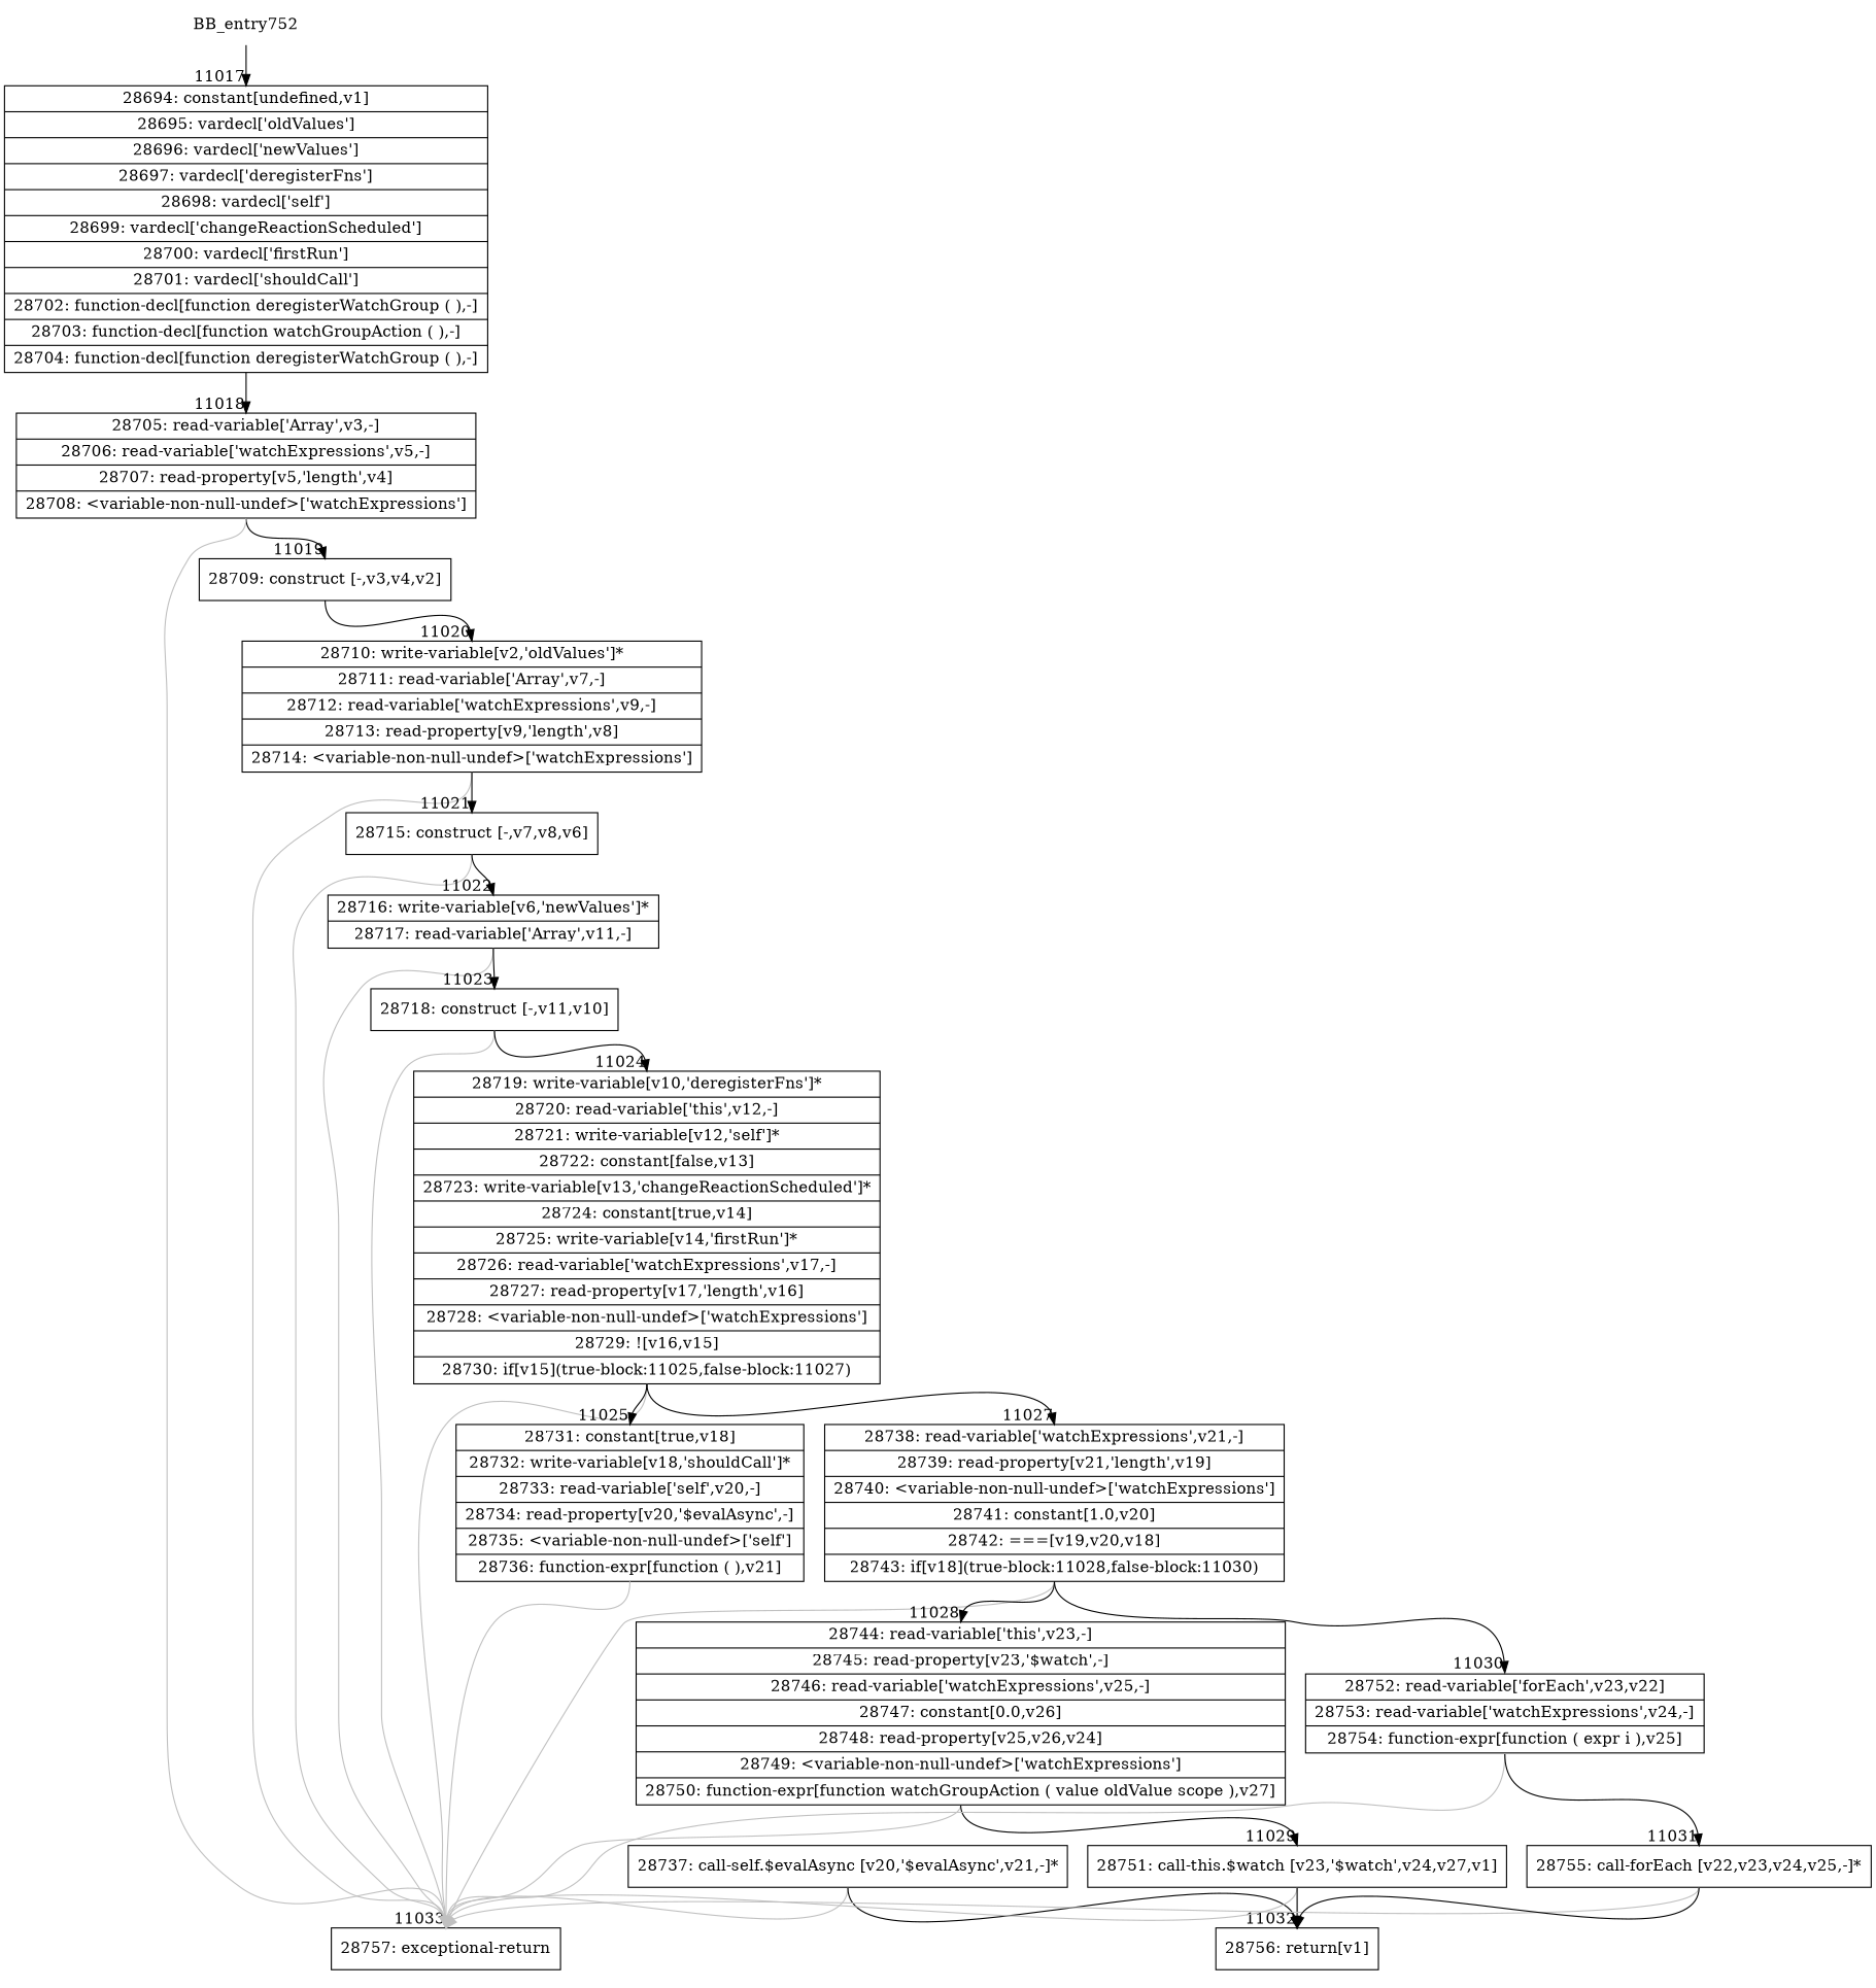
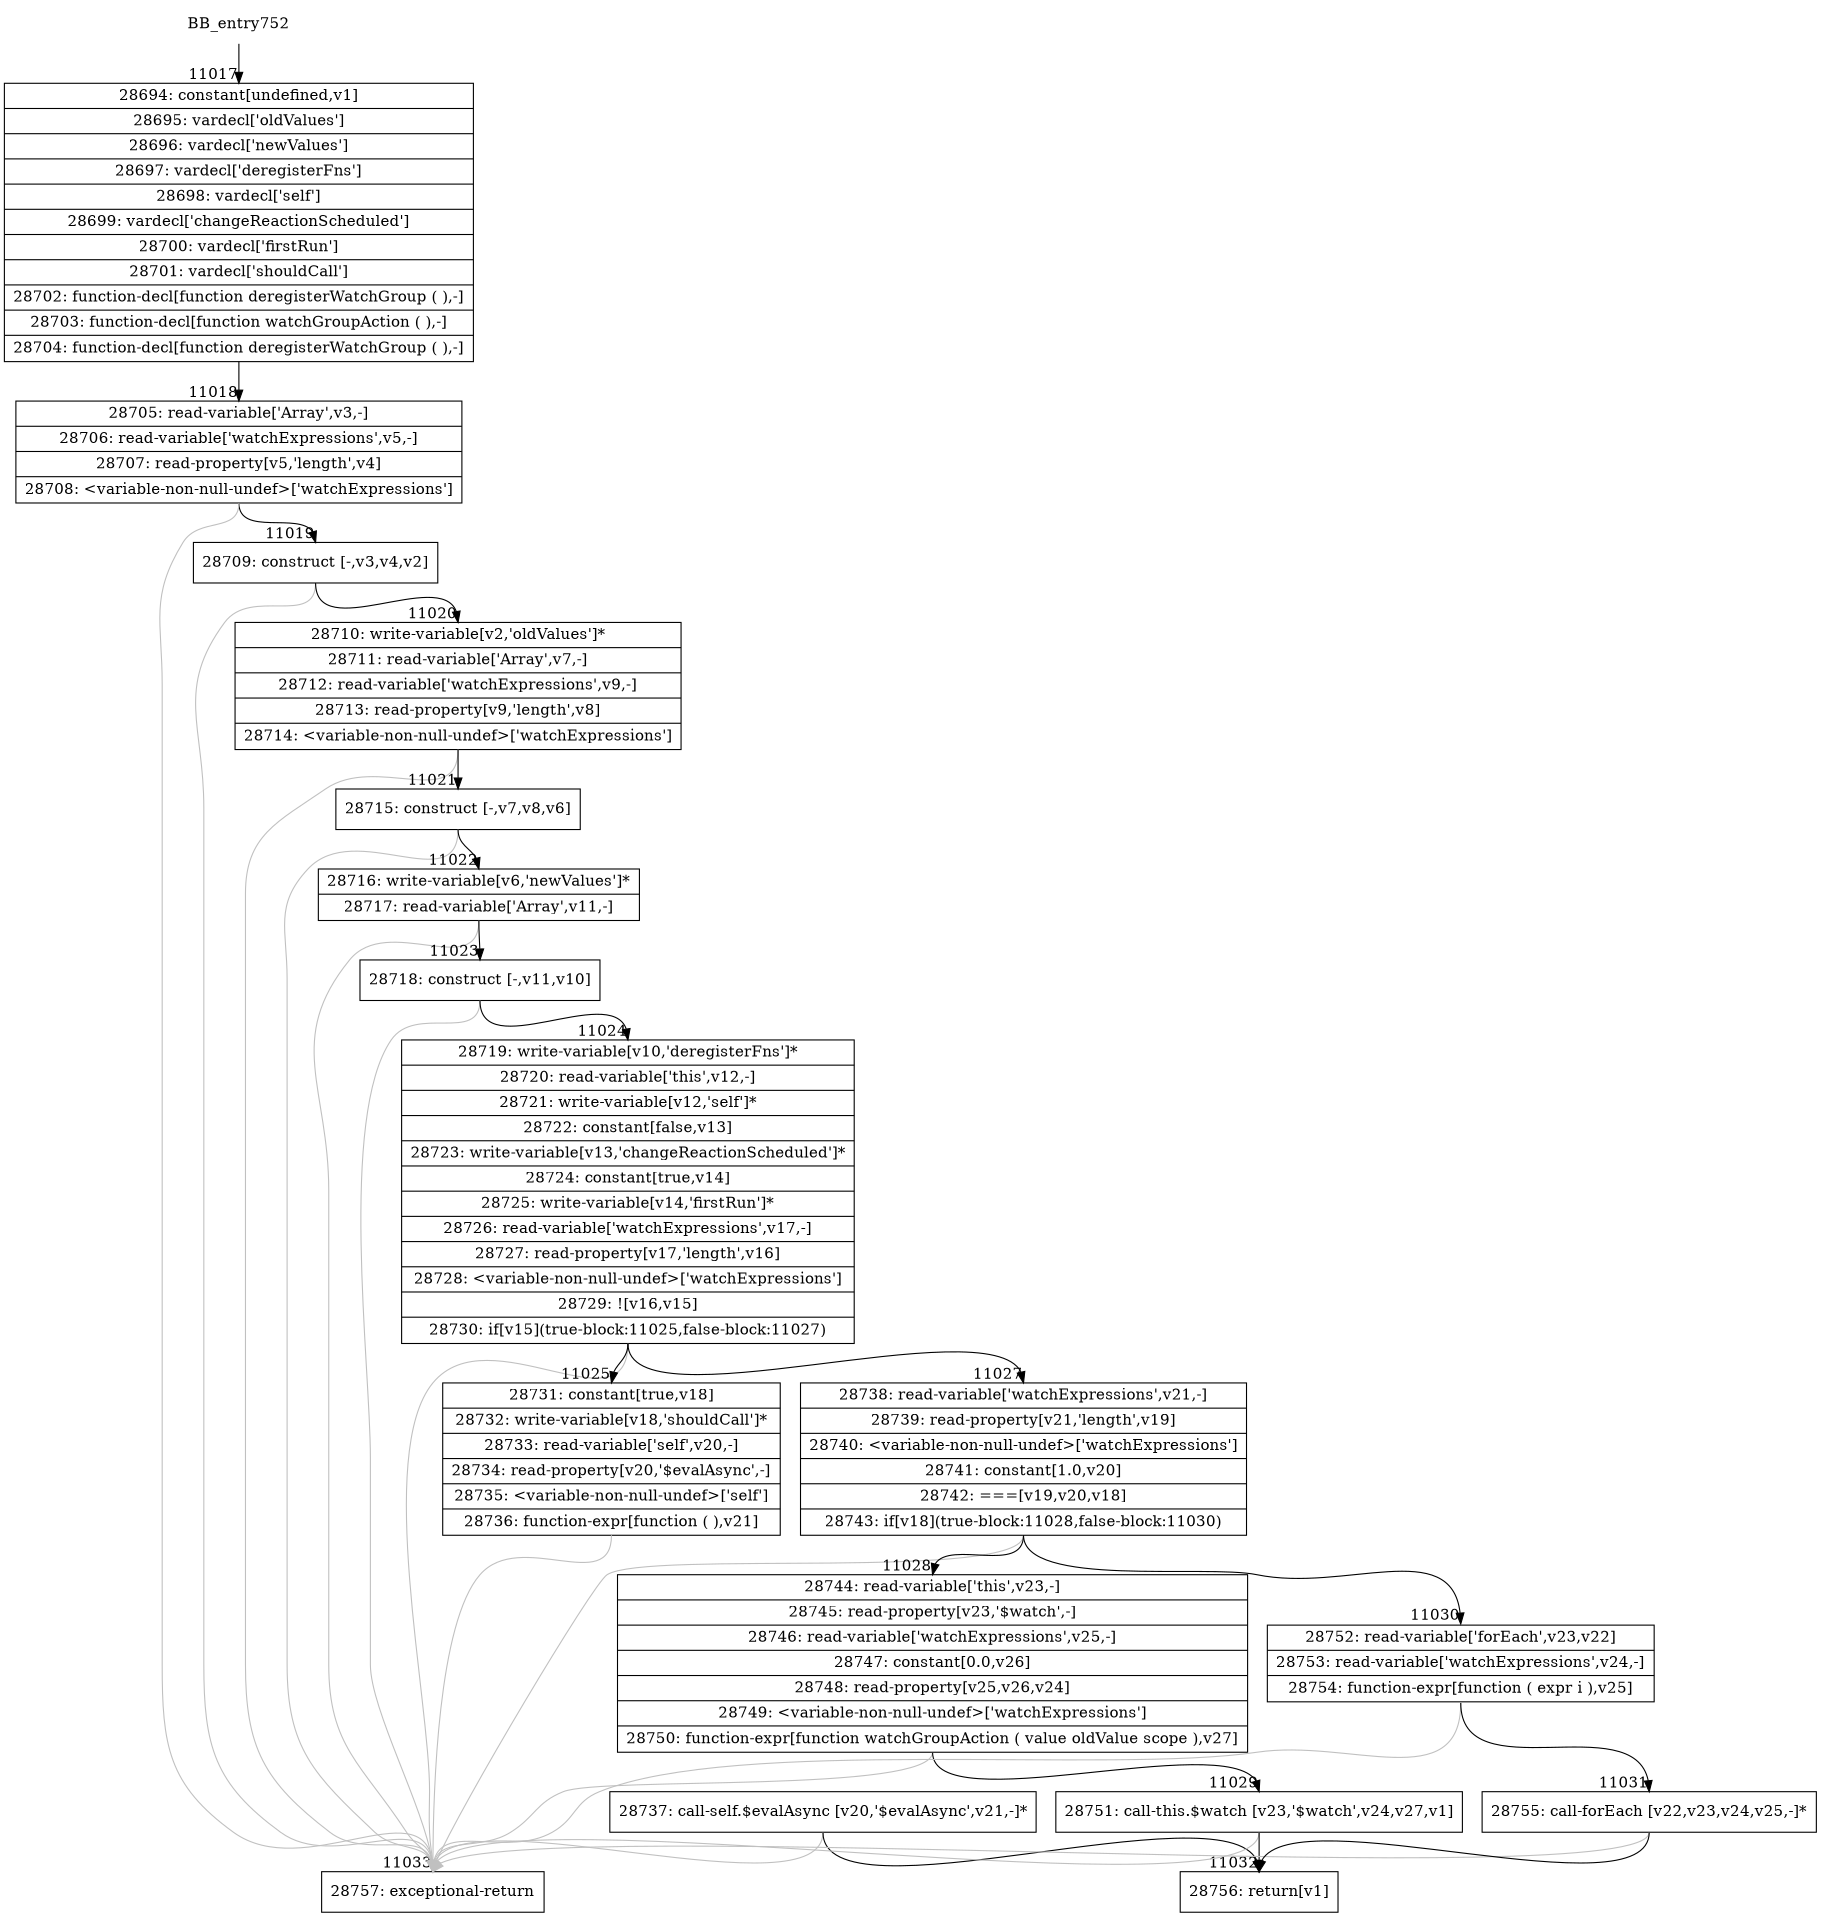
  digraph {
    rankdir=TD
    node [shape=record]
    edge [headport=n tailport=s]
    n1 [label=BB_entry752 shape=none]
    n2 [label="{28694: constant[undefined,v1]|28695: vardecl['oldValues']|28696: vardecl['newValues']|28697: vardecl['deregisterFns']|28698: vardecl['self']|28699: vardecl['changeReactionScheduled']|28700: vardecl['firstRun']|28701: vardecl['shouldCall']|28702: function-decl[function deregisterWatchGroup ( ),-]|28703: function-decl[function watchGroupAction ( ),-]|28704: function-decl[function deregisterWatchGroup ( ),-]}"]
    n3 [label="{28705: read-variable['Array',v3,-]|28706: read-variable['watchExpressions',v5,-]|28707: read-property[v5,'length',v4]|28708: \<variable-non-null-undef\>['watchExpressions']}"]
    n4 [label="{28709: construct [-,v3,v4,v2]}"]
    n5 [label="{28757: exceptional-return}"]
    n6 [label="{28710: write-variable[v2,'oldValues']*|28711: read-variable['Array',v7,-]|28712: read-variable['watchExpressions',v9,-]|28713: read-property[v9,'length',v8]|28714: \<variable-non-null-undef\>['watchExpressions']}"]
    n7 [label="{28715: construct [-,v7,v8,v6]}"]
    n8 [label="{28716: write-variable[v6,'newValues']*|28717: read-variable['Array',v11,-]}"]
    n9 [label="{28718: construct [-,v11,v10]}"]
    n10 [label="{28719: write-variable[v10,'deregisterFns']*|28720: read-variable['this',v12,-]|28721: write-variable[v12,'self']*|28722: constant[false,v13]|28723: write-variable[v13,'changeReactionScheduled']*|28724: constant[true,v14]|28725: write-variable[v14,'firstRun']*|28726: read-variable['watchExpressions',v17,-]|28727: read-property[v17,'length',v16]|28728: \<variable-non-null-undef\>['watchExpressions']|28729: ![v16,v15]|28730: if[v15](true-block:11025,false-block:11027)}"]
    n11 [label="{28731: constant[true,v18]|28732: write-variable[v18,'shouldCall']*|28733: read-variable['self',v20,-]|28734: read-property[v20,'$evalAsync',-]|28735: \<variable-non-null-undef\>['self']|28736: function-expr[function ( ),v21]}"]
    n12 [label="{28738: read-variable['watchExpressions',v21,-]|28739: read-property[v21,'length',v19]|28740: \<variable-non-null-undef\>['watchExpressions']|28741: constant[1.0,v20]|28742: ===[v19,v20,v18]|28743: if[v18](true-block:11028,false-block:11030)}"]
    n13 [label="{28744: read-variable['this',v23,-]|28745: read-property[v23,'$watch',-]|28746: read-variable['watchExpressions',v25,-]|28747: constant[0.0,v26]|28748: read-property[v25,v26,v24]|28749: \<variable-non-null-undef\>['watchExpressions']|28750: function-expr[function watchGroupAction ( value oldValue scope ),v27]}"]
    n14 [label="{28752: read-variable['forEach',v23,v22]|28753: read-variable['watchExpressions',v24,-]|28754: function-expr[function ( expr i ),v25]}"]
    n15 [label="{28737: call-self.$evalAsync [v20,'$evalAsync',v21,-]*}"]
    n16 [label="{28756: return[v1]}"]
    n17 [label="{28751: call-this.$watch [v23,'$watch',v24,v27,v1]}"]
    n18 [label="{28755: call-forEach [v22,v23,v24,v25,-]*}"]
    n1 -> n2 [headlabel="    11017"]
    n2 -> n3 [headlabel="      11018"]
    n3 -> n4 [headlabel="      11019"]
    n3 -> n5 [color=gray headlabel="      11033"]
+   n4 -> n5 [color=gray]
    n4 -> n6 [headlabel="      11020"]
    n6 -> n5 [color=gray]
    n6 -> n7 [headlabel="      11021"]
    n7 -> n5 [color=gray]
    n7 -> n8 [headlabel="      11022"]
    n8 -> n5 [color=gray]
    n8 -> n9 [headlabel="      11023"]
    n9 -> n5 [color=gray]
    n9 -> n10 [headlabel="      11024"]
    n10 -> n5 [color=gray]
    n10 -> n11 [headlabel="      11025"]
    n10 -> n12 [headlabel="      11027"]
    n11 -> n5 [color=gray]
    n12 -> n5 [color=gray]
    n12 -> n13 [headlabel="      11028"]
    n12 -> n14 [headlabel="      11030"]
    n13 -> n5 [color=gray]
    n13 -> n17 [headlabel="      11029"]
    n14 -> n5 [color=gray]
    n14 -> n18 [headlabel="      11031"]
    n15 -> n5 [color=gray]
    n15 -> n16 [headlabel="      11032"]
    n17 -> n5 [color=gray]
    n17 -> n16
    n18 -> n5 [color=gray]
    n18 -> n16
  }
